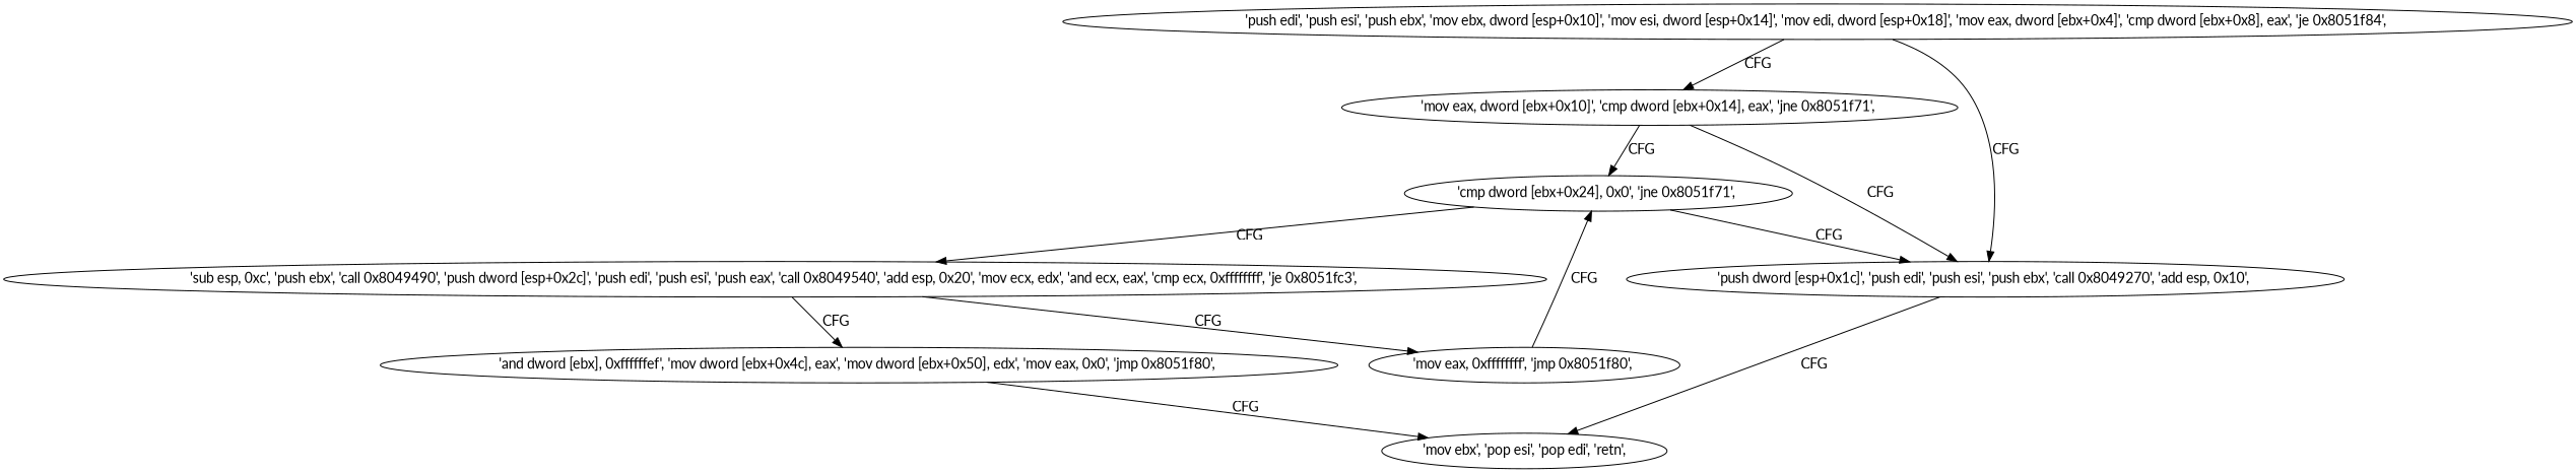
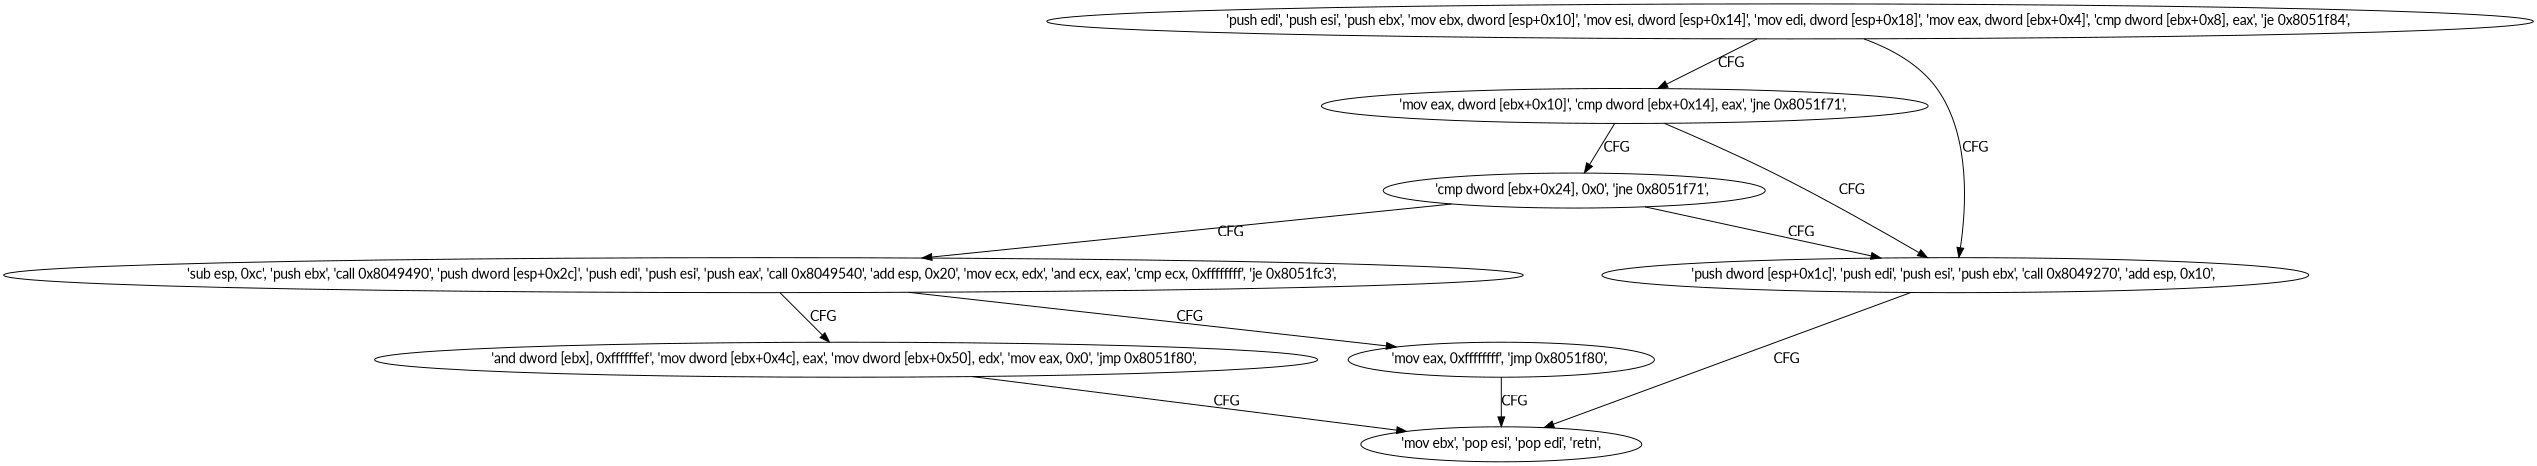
  digraph {
    fontname=Lato
    node [fontname=Lato]
    edge [fontname=Lato]
    n1 [label="'push edi', 'push esi', 'push ebx', 'mov ebx, dword [esp+0x10]', 'mov esi, dword [esp+0x14]', 'mov edi, dword [esp+0x18]', 'mov eax, dword [ebx+0x4]', 'cmp dword [ebx+0x8], eax', 'je 0x8051f84', "]
    n2 [label="'mov eax, dword [ebx+0x10]', 'cmp dword [ebx+0x14], eax', 'jne 0x8051f71', "]
    n3 [label="'push dword [esp+0x1c]', 'push edi', 'push esi', 'push ebx', 'call 0x8049270', 'add esp, 0x10', "]
    n4 [label="'cmp dword [ebx+0x24], 0x0', 'jne 0x8051f71', "]
    n5 [label="'mov ebx', 'pop esi', 'pop edi', 'retn',"]
    n6 [label="'sub esp, 0xc', 'push ebx', 'call 0x8049490', 'push dword [esp+0x2c]', 'push edi', 'push esi', 'push eax', 'call 0x8049540', 'add esp, 0x20', 'mov ecx, edx', 'and ecx, eax', 'cmp ecx, 0xffffffff', 'je 0x8051fc3', "]
    n7 [label="'mov eax, 0xffffffff', 'jmp 0x8051f80', "]
    n8 [label="'and dword [ebx], 0xffffffef', 'mov dword [ebx+0x4c], eax', 'mov dword [ebx+0x50], edx', 'mov eax, 0x0', 'jmp 0x8051f80', "]
    n1 -> n2 [label=CFG]
    n1 -> n3 [label=CFG]
    n2 -> n3 [label=CFG]
    n2 -> n4 [label=CFG]
    n3 -> n5 [label=CFG]
    n4 -> n3 [label=CFG]
    n4 -> n6 [label=CFG]
    n6 -> n7 [label=CFG]
    n6 -> n8 [label=CFG]
-   n7 -> n4 [label=CFG]
+   n7 -> n5 [label=CFG]
    n8 -> n5 [label=CFG]
  }
